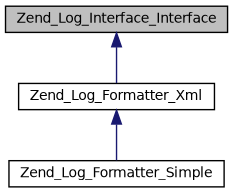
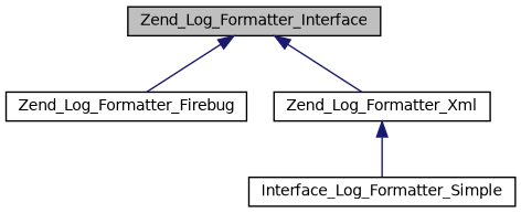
  digraph {
    node [color=black fillcolor=white fontname=Helvetica fontsize=10 shape=record style=filled]
    edge [color=midnightblue dir=back fontname=Helvetica fontsize=10 labelfontname=Helvetica labelfontsize=10 style=solid]
-   n1 [fillcolor=grey75 fontcolor=black height=0.2 label=Zend_Log_Interface_Interface width=0.4]
+   n1 [fillcolor=grey75 fontcolor=black height=0.2 label=Zend_Log_Formatter_Interface width=0.4]
+   n2 [height=0.2 label=Zend_Log_Formatter_Firebug width=0.4]
    n3 [height=0.2 label=Zend_Log_Formatter_Xml width=0.4]
-   n4 [height=0.2 label=Zend_Log_Formatter_Simple width=0.4]
+   n4 [height=0.2 label=Interface_Log_Formatter_Simple width=0.4]
+   n1 -> n2
    n1 -> n3
    n3 -> n4
  }
